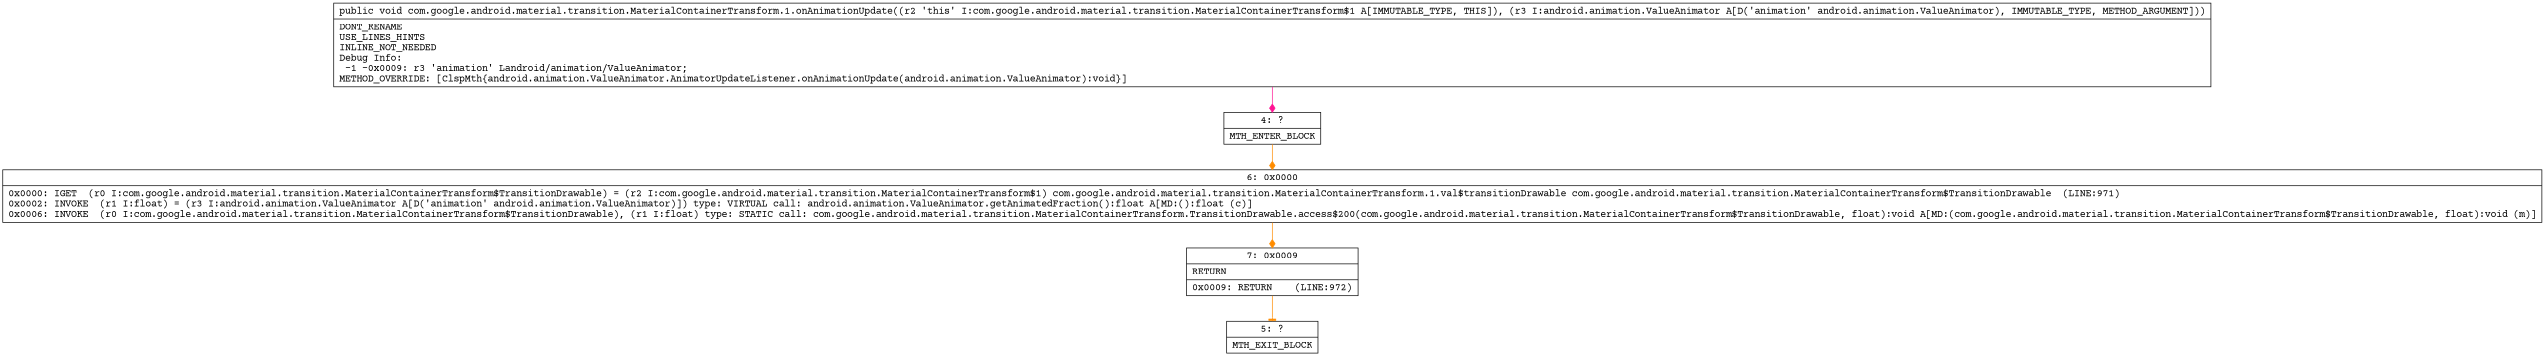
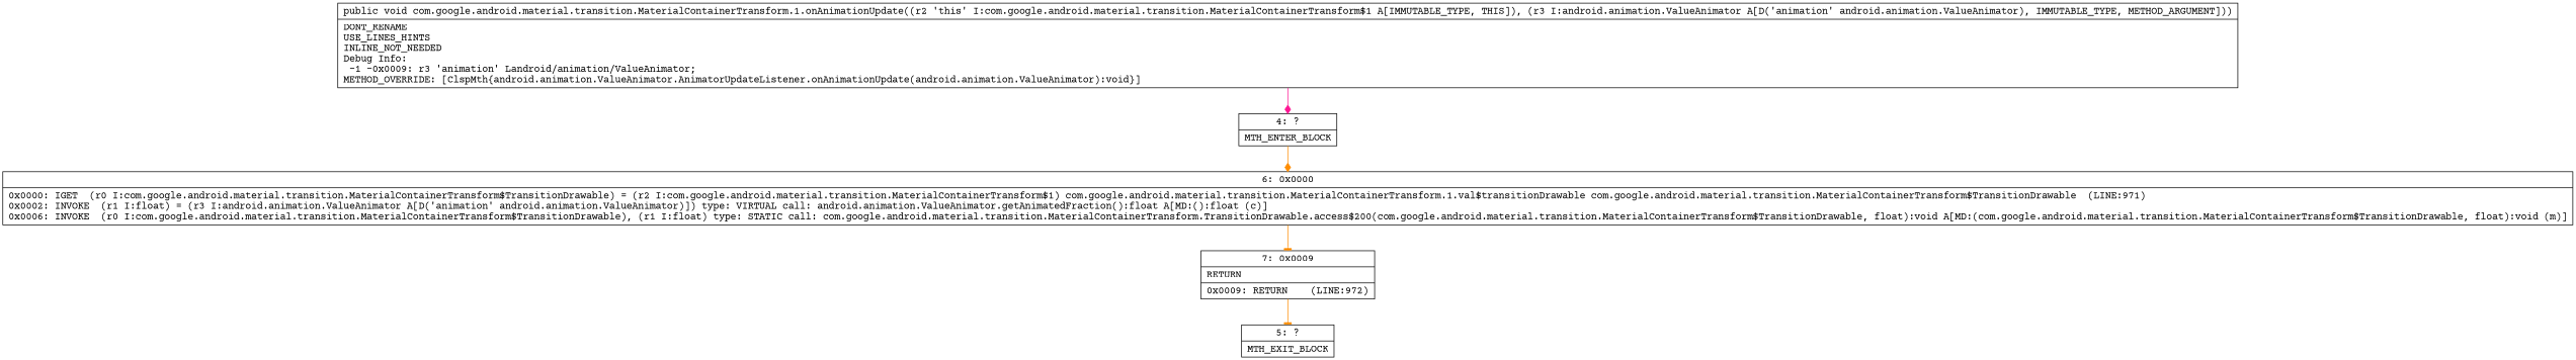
  digraph {
    fontname="Courier Prime"
    node [fontname="Courier Prime" shape=record]
    edge [arrowhead=diamond color=darkorange fontname="Courier Prime"]
    n1 [label="{4\:\ ?|MTH_ENTER_BLOCK\l}"]
    n2 [label="{6\:\ 0x0000|0x0000: IGET  (r0 I:com.google.android.material.transition.MaterialContainerTransform$TransitionDrawable) = (r2 I:com.google.android.material.transition.MaterialContainerTransform$1) com.google.android.material.transition.MaterialContainerTransform.1.val$transitionDrawable com.google.android.material.transition.MaterialContainerTransform$TransitionDrawable  (LINE:971)\l0x0002: INVOKE  (r1 I:float) = (r3 I:android.animation.ValueAnimator A[D('animation' android.animation.ValueAnimator)]) type: VIRTUAL call: android.animation.ValueAnimator.getAnimatedFraction():float A[MD:():float (c)]\l0x0006: INVOKE  (r0 I:com.google.android.material.transition.MaterialContainerTransform$TransitionDrawable), (r1 I:float) type: STATIC call: com.google.android.material.transition.MaterialContainerTransform.TransitionDrawable.access$200(com.google.android.material.transition.MaterialContainerTransform$TransitionDrawable, float):void A[MD:(com.google.android.material.transition.MaterialContainerTransform$TransitionDrawable, float):void (m)]\l}"]
    n3 [label="{7\:\ 0x0009|RETURN\l|0x0009: RETURN    (LINE:972)\l}"]
    n4 [label="{5\:\ ?|MTH_EXIT_BLOCK\l}"]
    n5 [label="{public void com.google.android.material.transition.MaterialContainerTransform.1.onAnimationUpdate((r2 'this' I:com.google.android.material.transition.MaterialContainerTransform$1 A[IMMUTABLE_TYPE, THIS]), (r3 I:android.animation.ValueAnimator A[D('animation' android.animation.ValueAnimator), IMMUTABLE_TYPE, METHOD_ARGUMENT]))  | DONT_RENAME\lUSE_LINES_HINTS\lINLINE_NOT_NEEDED\lDebug Info:\l  \-1 \-0x0009: r3 'animation' Landroid\/animation\/ValueAnimator;\lMETHOD_OVERRIDE: [ClspMth\{android.animation.ValueAnimator.AnimatorUpdateListener.onAnimationUpdate(android.animation.ValueAnimator):void\}]\l}"]
    n1 -> n2
-   n2 -> n3
+   n2 -> n3 [arrowhead=tee]
    n3 -> n4 [arrowhead=tee]
    n5 -> n1 [color=deeppink]
  }
